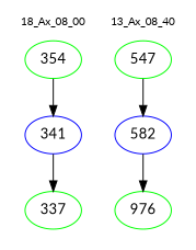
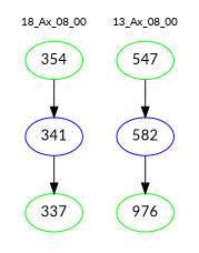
  digraph {
    fontname=Lato
    node [color=green fontname=Lato]
    edge [color=black fontname=Lato]
    n1 [label=354]
    n2 [color=blue label=341]
    n3 [label=337]
    n4 [label=547]
    n5 [color=blue label=582]
    n6 [label=976]
    subgraph cluster_1 {
      color=white
      fontsize=10
      label="18_Ax_08_00"
      n1
      n2
      n3
    }
    subgraph cluster_2 {
      color=white
      fontsize=10
-     label="13_Ax_08_40"
+     label="13_Ax_08_00"
      n4
      n5
      n6
    }
    n1 -> n2
    n2 -> n3
    n4 -> n5
    n5 -> n6
  }
